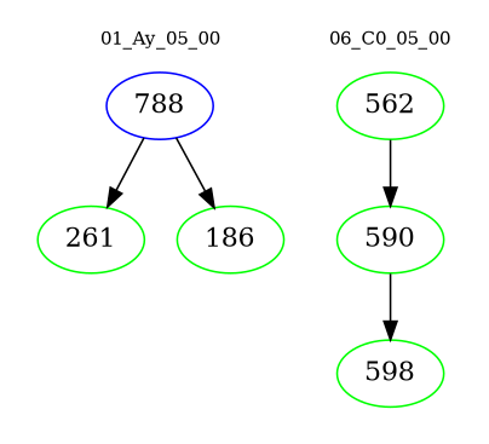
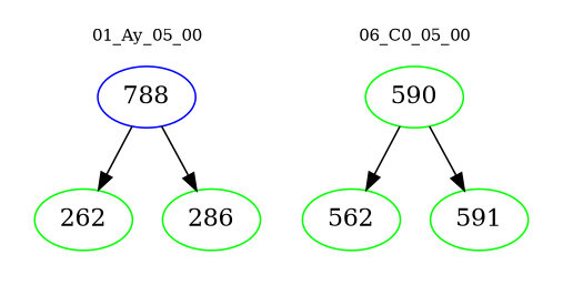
  digraph {
    node [color=green]
    edge [color=black]
    n1 [color=blue label=788]
-   n2 [label=261]
-   n3 [label=186]
+   n2 [label=262]
+   n3 [label=286]
    n4 [label=590]
    n5 [label=562]
-   n6 [label=598]
+   n6 [label=591]
    subgraph cluster_1 {
      color=white
      fontsize=10
      label="01_Ay_05_00"
      n1
      n2
      n3
    }
    subgraph cluster_2 {
      color=white
      fontsize=10
      label="06_C0_05_00"
      n4
      n5
      n6
    }
    n1 -> n2
    n1 -> n3
-   n5 -> n4
+   n4 -> n5
    n4 -> n6
  }
